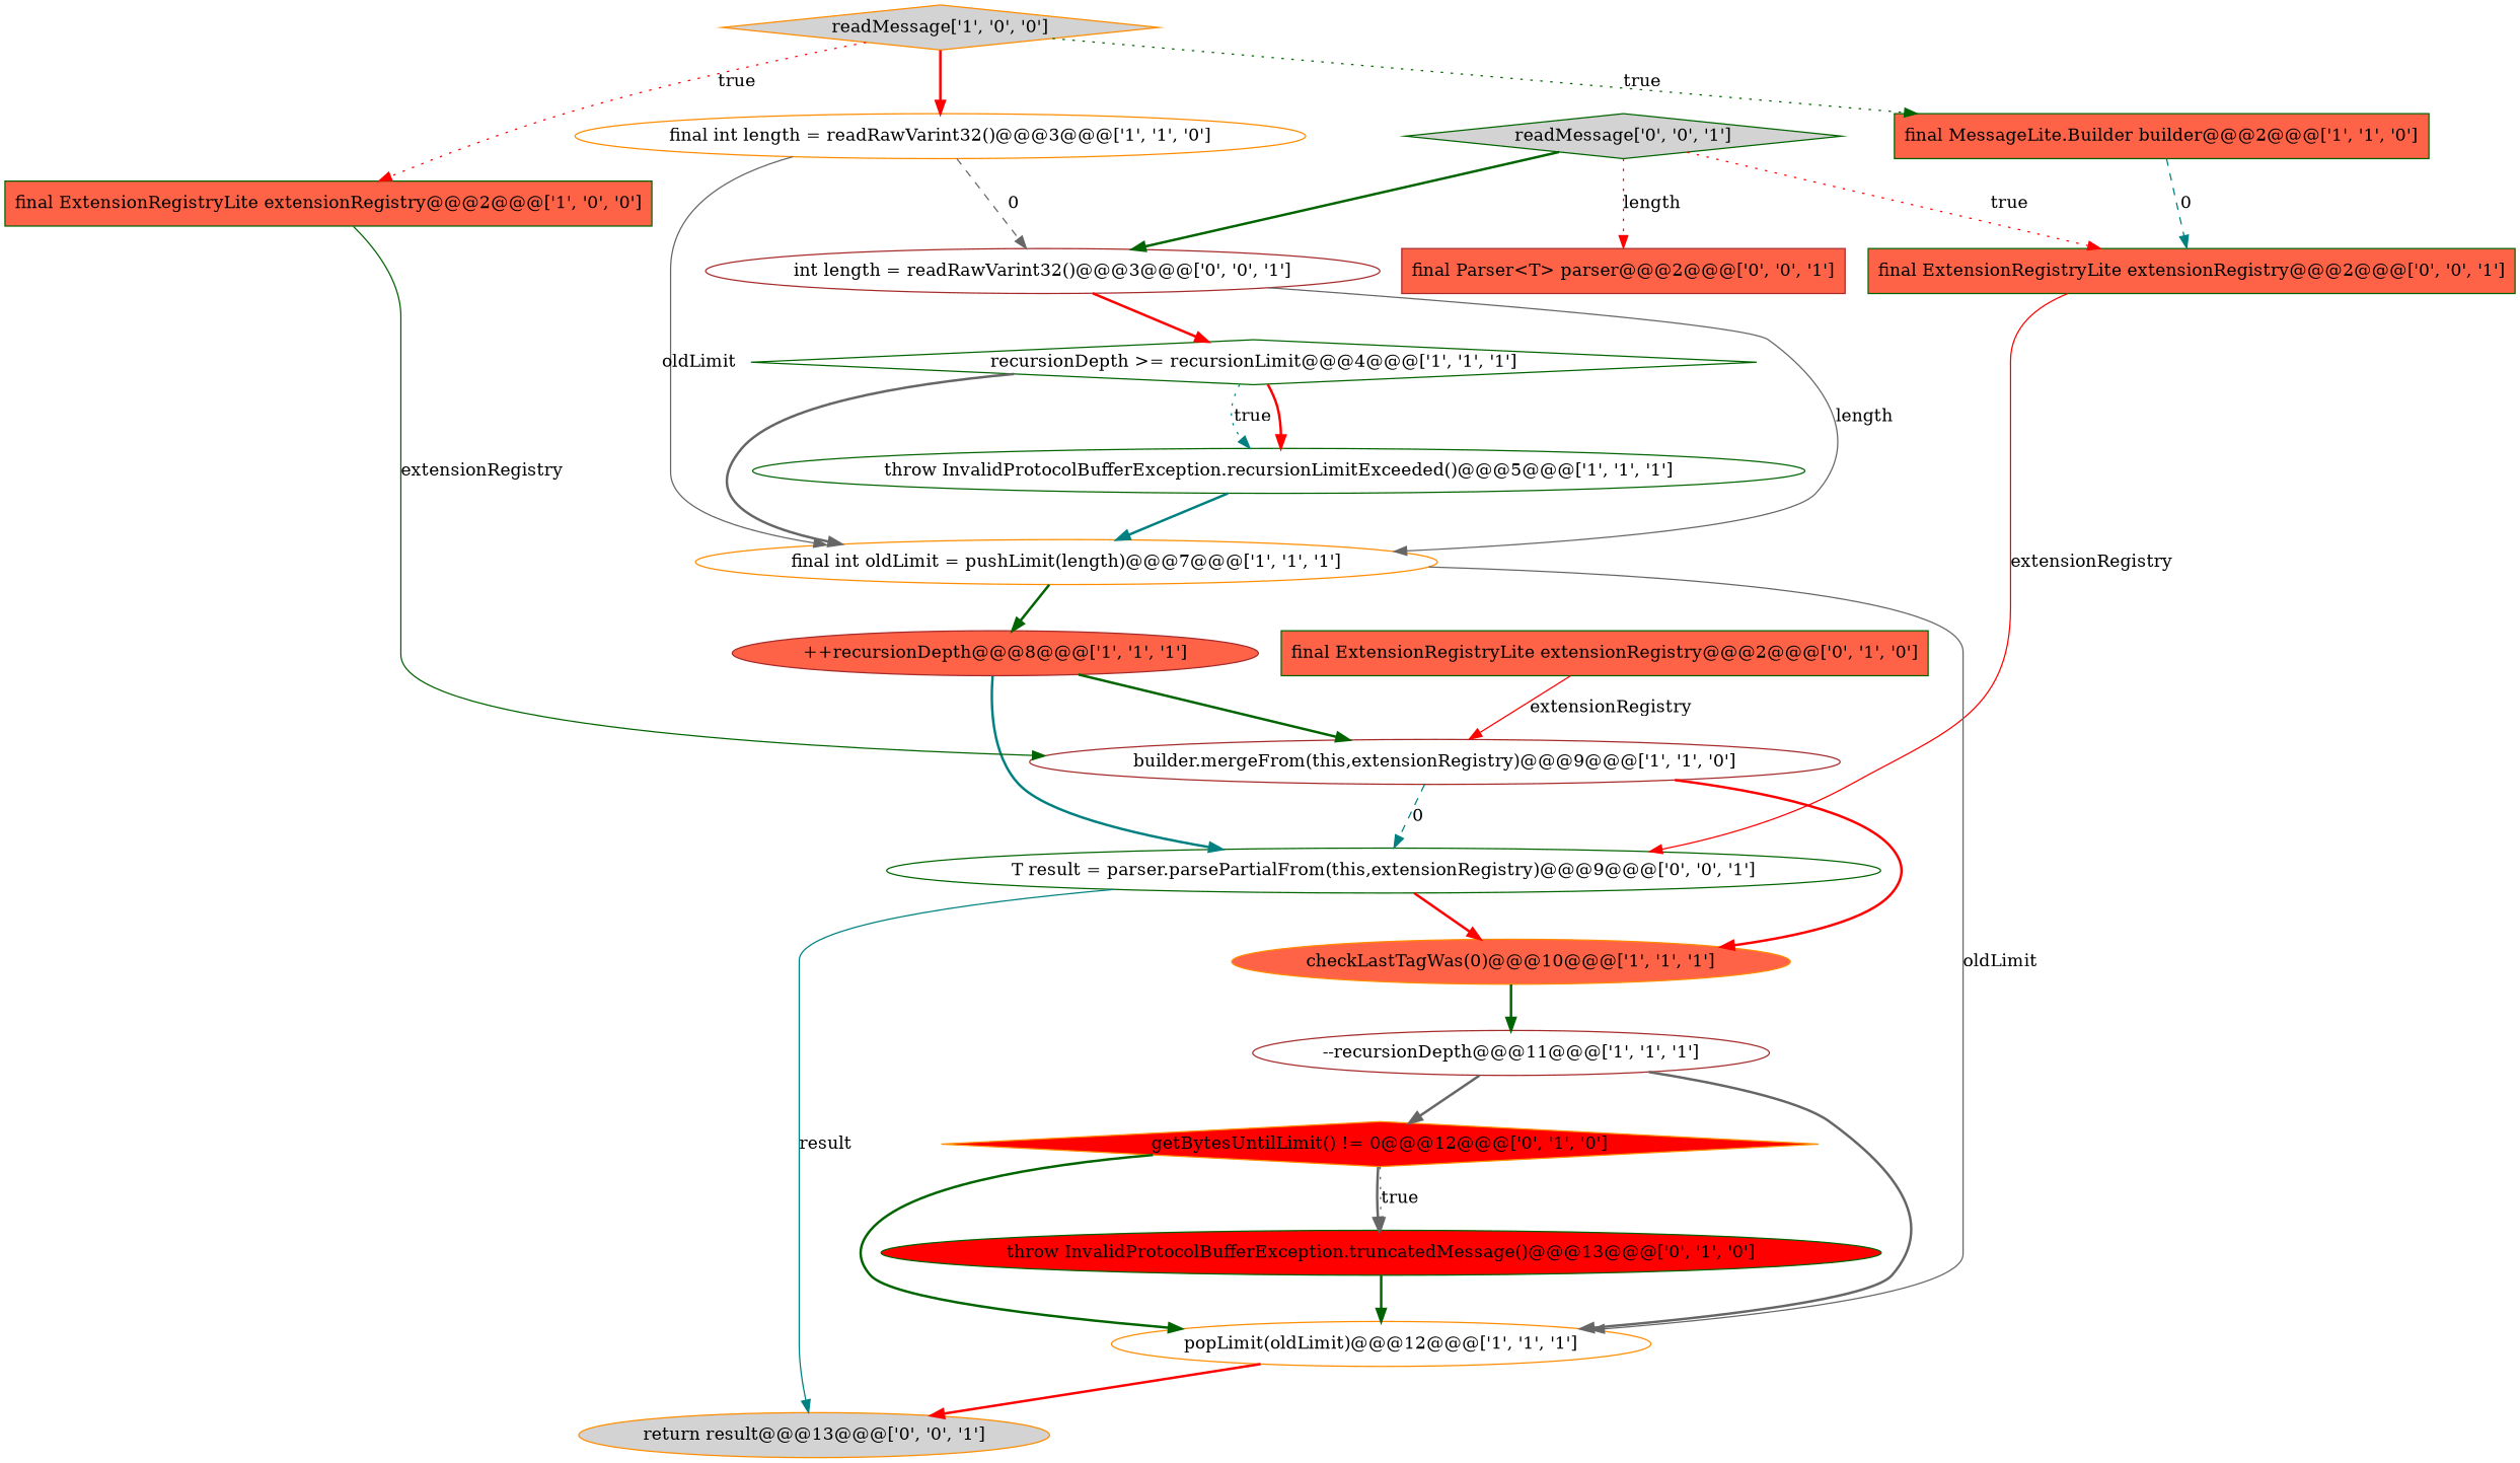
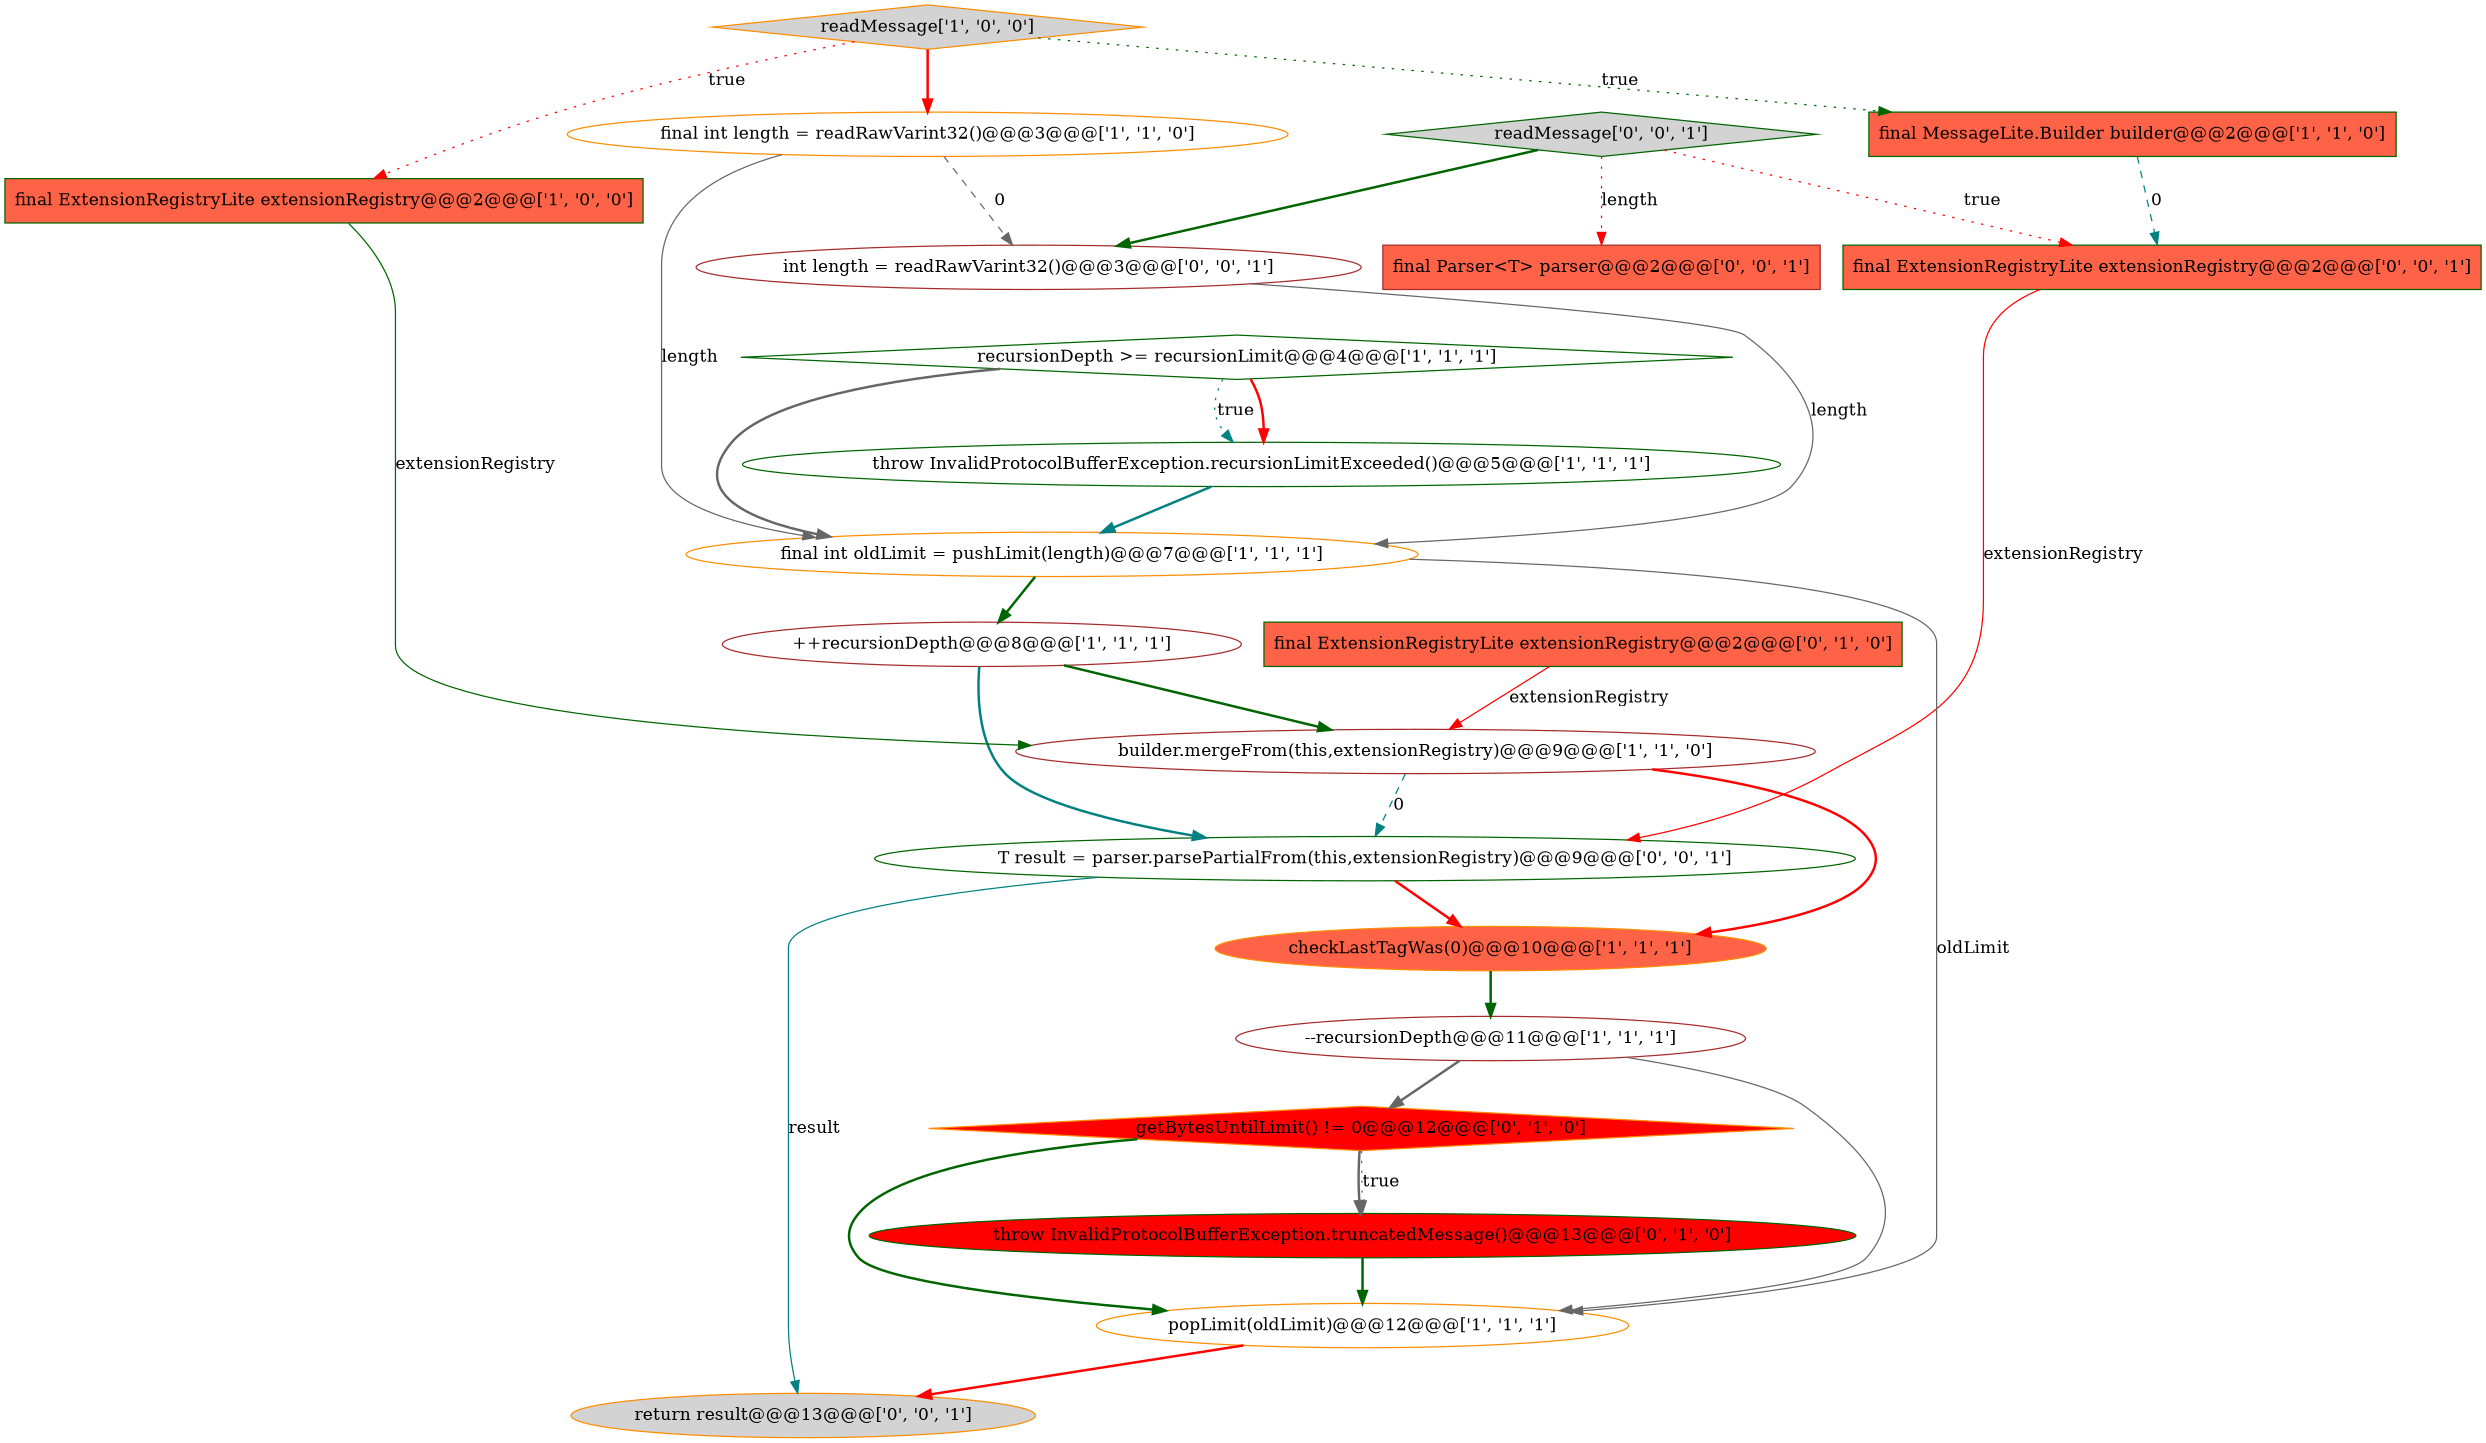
  digraph {
    node [color=darkgreen fillcolor=white shape=ellipse style=filled]
    edge [color=red style=bold]
    n1 [fillcolor=tomato label="final MessageLite.Builder builder@@@2@@@['1', '1', '0']" shape=box]
    n2 [fillcolor=tomato label="final ExtensionRegistryLite extensionRegistry@@@2@@@['0', '0', '1']" shape=box]
    n3 [label="T result = parser.parsePartialFrom(this,extensionRegistry)@@@9@@@['0', '0', '1']"]
    n4 [fillcolor=tomato label="final ExtensionRegistryLite extensionRegistry@@@2@@@['0', '1', '0']" shape=box]
    n5 [color=brown label="builder.mergeFrom(this,extensionRegistry)@@@9@@@['1', '1', '0']"]
    n6 [color=darkorange fillcolor=tomato label="checkLastTagWas(0)@@@10@@@['1', '1', '1']"]
    n7 [label="recursionDepth >= recursionLimit@@@4@@@['1', '1', '1']" shape=diamond]
    n8 [label="throw InvalidProtocolBufferException.recursionLimitExceeded()@@@5@@@['1', '1', '1']"]
    n9 [color=darkorange label="final int oldLimit = pushLimit(length)@@@7@@@['1', '1', '1']"]
    n10 [color=darkorange label="popLimit(oldLimit)@@@12@@@['1', '1', '1']"]
-   n11 [color=brown fillcolor=tomato label="++recursionDepth@@@8@@@['1', '1', '1']"]
+   n11 [color=brown label="++recursionDepth@@@8@@@['1', '1', '1']"]
    n12 [color=brown label="int length = readRawVarint32()@@@3@@@['0', '0', '1']"]
    n13 [fillcolor=red label="throw InvalidProtocolBufferException.truncatedMessage()@@@13@@@['0', '1', '0']"]
    n14 [color=darkorange fillcolor=lightgray label="return result@@@13@@@['0', '0', '1']"]
    n15 [fillcolor=lightgray label="readMessage['0', '0', '1']" shape=diamond]
    n16 [color=brown fillcolor=tomato label="final Parser<T> parser@@@2@@@['0', '0', '1']" shape=box]
    n17 [fillcolor=tomato label="final ExtensionRegistryLite extensionRegistry@@@2@@@['1', '0', '0']" shape=box]
    n18 [color=darkorange label="final int length = readRawVarint32()@@@3@@@['1', '1', '0']"]
    n19 [color=darkorange fillcolor=red label="getBytesUntilLimit() != 0@@@12@@@['0', '1', '0']" shape=diamond]
    n20 [color=brown label="--recursionDepth@@@11@@@['1', '1', '1']"]
    n21 [color=darkorange fillcolor=lightgray label="readMessage['1', '0', '0']" shape=diamond]
    n1 -> n2 [color=teal label=0 style=dashed]
    n2 -> n3 [label=extensionRegistry style=solid]
    n3 -> n6
    n3 -> n14 [color=teal label=result style=solid]
    n4 -> n5 [label=extensionRegistry style=solid]
    n5 -> n3 [color=teal label=0 style=dashed]
    n5 -> n6
    n6 -> n20 [color=darkgreen]
    n7 -> n8
    n7 -> n8 [color=teal label=true style=dotted]
    n7 -> n9 [color=gray40]
    n8 -> n9 [color=teal]
    n9 -> n10 [color=gray40 label=oldLimit style=solid]
    n9 -> n11 [color=darkgreen]
    n10 -> n14
    n11 -> n3 [color=teal]
    n11 -> n5 [color=darkgreen]
-   n12 -> n7
    n12 -> n9 [color=gray40 label=length style=solid]
    n13 -> n10 [color=darkgreen]
    n15 -> n2 [label=true style=dotted]
    n15 -> n12 [color=darkgreen]
    n15 -> n16 [label=length style=dotted]
    n17 -> n5 [color=darkgreen label=extensionRegistry style=solid]
-   n18 -> n9 [color=gray40 label=oldLimit style=solid]
+   n18 -> n9 [color=gray40 label=length style=solid]
    n18 -> n12 [color=gray40 label=0 style=dashed]
    n19 -> n10 [color=darkgreen]
    n19 -> n13 [color=gray40]
    n19 -> n13 [color=gray40 label=true style=dotted]
-   n20 -> n10 [color=gray40]
+   n20 -> n10 [color=gray40 style=solid]
    n20 -> n19 [color=gray40]
    n21 -> n1 [color=darkgreen label=true style=dotted]
    n21 -> n17 [label=true style=dotted]
    n21 -> n18
  }
